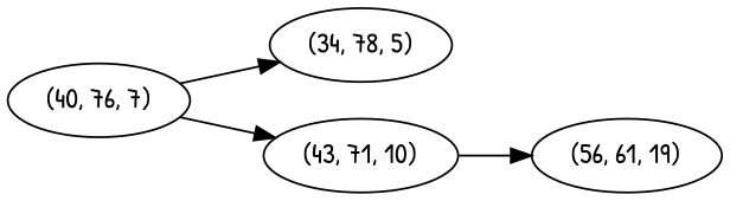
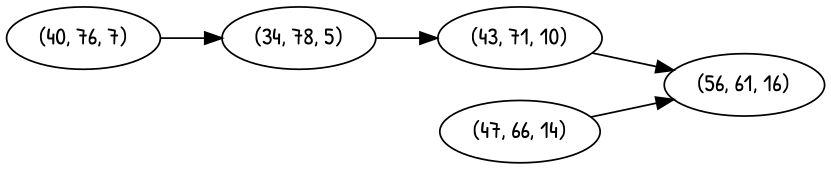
  digraph {
    fontname="Patrick Hand"
    rankdir=LR
    node [fontname="Patrick Hand"]
    edge [fontname="Patrick Hand"]
    "(40, 76, 7)"
    "(34, 78, 5)"
    "(43, 71, 10)"
-   "(56, 61, 19)"
+   "(56, 61, 19)" [label="(56, 61, 16)"]
+   "(47, 66, 14)"
    "(40, 76, 7)" -> "(34, 78, 5)"
-   "(40, 76, 7)" -> "(43, 71, 10)"
+   "(34, 78, 5)" -> "(43, 71, 10)"
    "(43, 71, 10)" -> "(56, 61, 19)"
+   "(47, 66, 14)" -> "(56, 61, 19)"
  }
